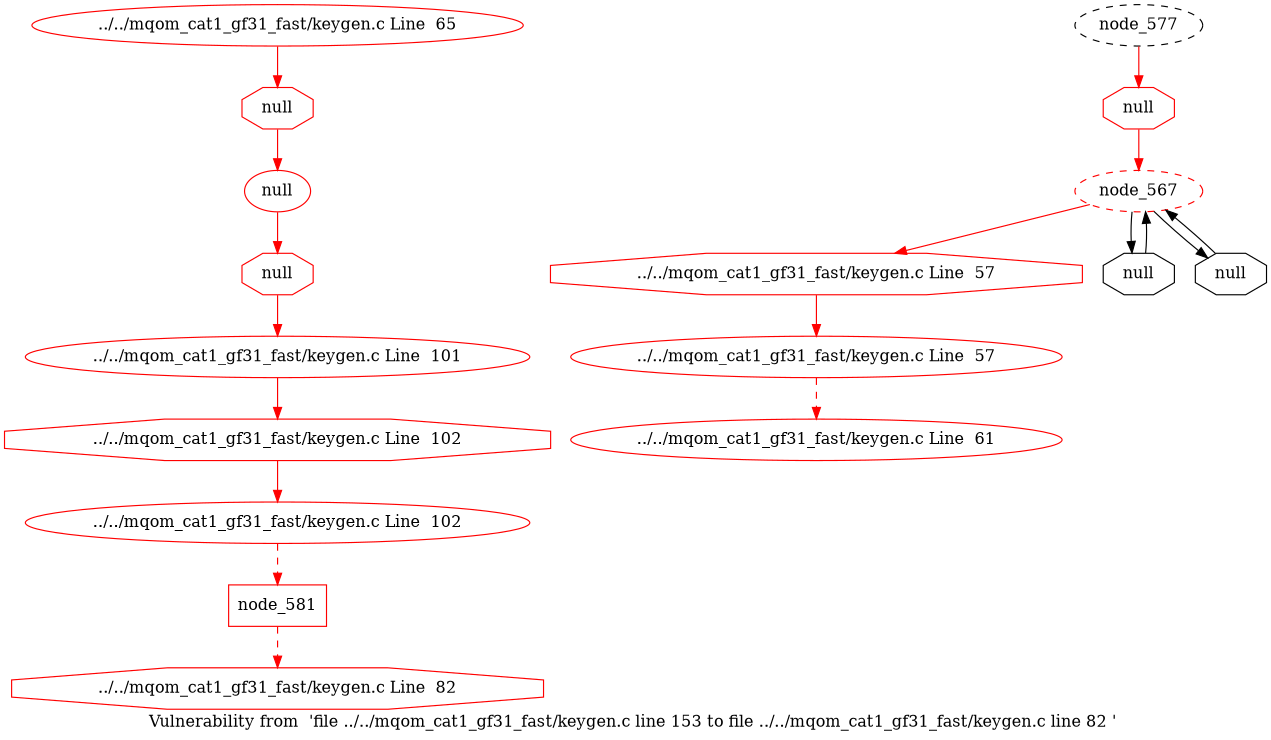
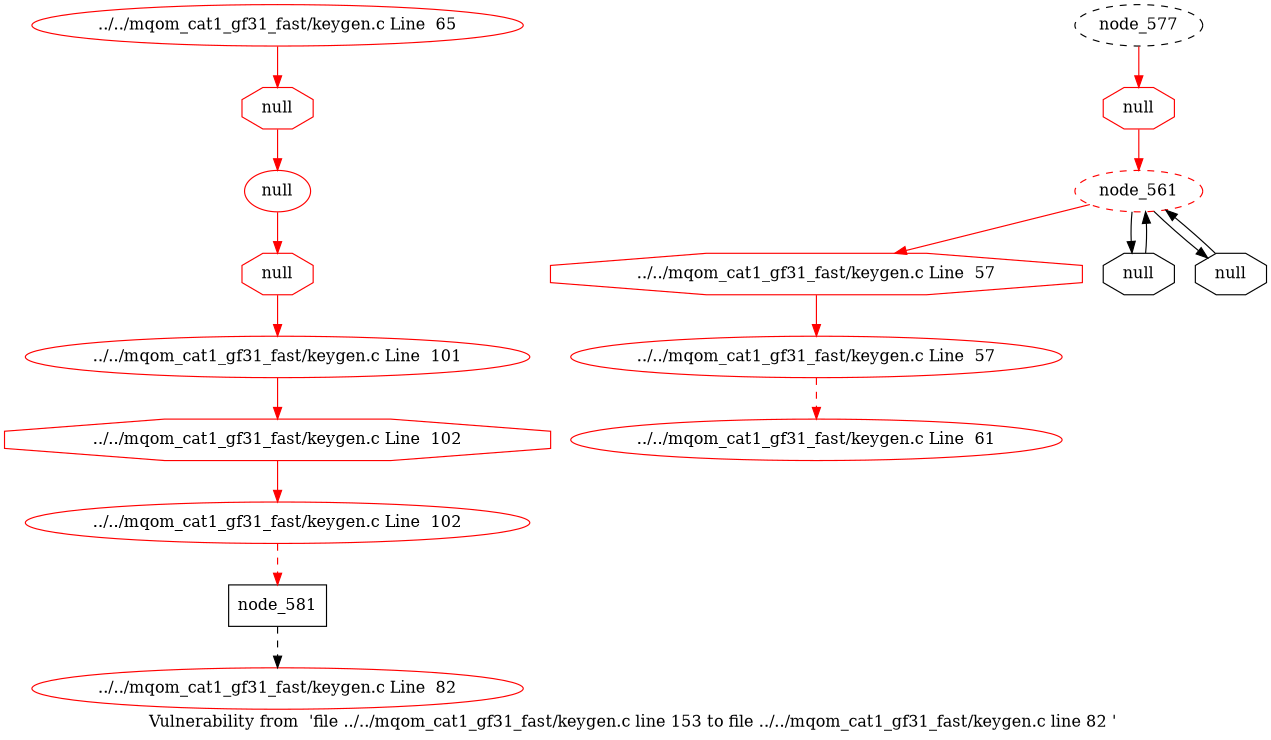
  digraph {
    label="Vulnerability from  'file ../../mqom_cat1_gf31_fast/keygen.c line 153 to file ../../mqom_cat1_gf31_fast/keygen.c line 82 ' "
    node [color=red shape=ellipse style=solid]
    edge [color=red]
    n1 [label=null shape=octagon]
    n2 [label=null]
    n3 [label=null shape=octagon]
    n4 [label="../../mqom_cat1_gf31_fast/keygen.c Line  101"]
    n5 [label="../../mqom_cat1_gf31_fast/keygen.c Line  102" shape=octagon]
    n6 [label="../../mqom_cat1_gf31_fast/keygen.c Line  65"]
    n7 [label="../../mqom_cat1_gf31_fast/keygen.c Line  61"]
-   node_567 [style=dashed]
+   node_567 [style=dashed label=node_561]
    n9 [label="../../mqom_cat1_gf31_fast/keygen.c Line  57" shape=octagon]
    n10 [label=null shape=octagon color=""]
    n11 [label=null shape=octagon color=""]
    n12 [label="../../mqom_cat1_gf31_fast/keygen.c Line  57"]
-   n13 [label="../../mqom_cat1_gf31_fast/keygen.c Line  82" shape=octagon]
+   n13 [label="../../mqom_cat1_gf31_fast/keygen.c Line  82"]
    n14 [label="../../mqom_cat1_gf31_fast/keygen.c Line  102"]
-   node_581 [shape=box]
+   node_581 [color=black shape=box]
    node_577 [color=black style=dashed]
    n17 [label=null shape=octagon]
    n1 -> n2
    n2 -> n3
    n3 -> n4
    n4 -> n5
    n5 -> n14
    n6 -> n1
    node_567 -> n9
    node_567 -> n10 [color=""]
    node_567 -> n11 [color=""]
    n9 -> n12
    n10 -> node_567 [color=""]
    n11 -> node_567 [color=""]
    n12 -> n7 [style=dashed]
    n14 -> node_581 [style=dashed]
-   node_581 -> n13 [style=dashed]
+   node_581 -> n13 [color=black style=dashed]
    node_577 -> n17
    n17 -> node_567
  }
